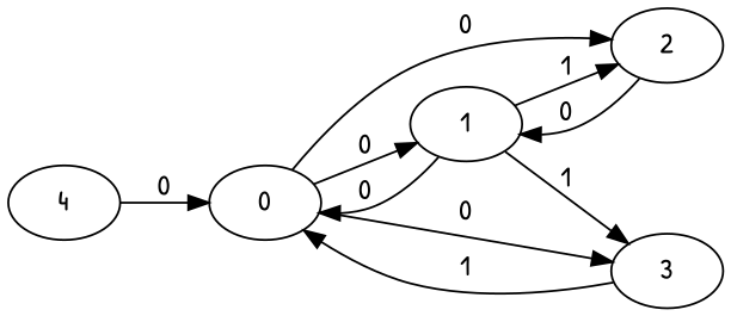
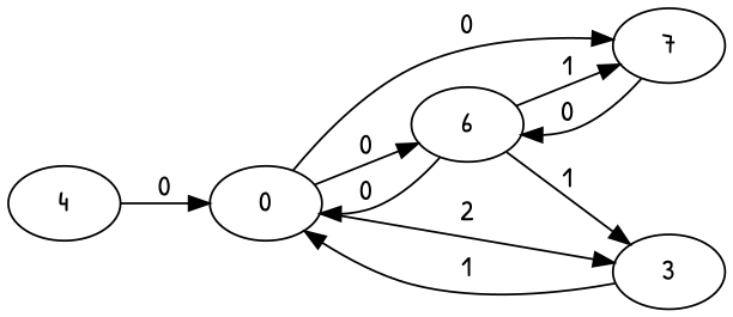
  digraph {
    fontname="Patrick Hand"
    rankdir=LR
    node [fontname="Patrick Hand"]
    edge [fontname="Patrick Hand"]
    0
-   1
-   2
+   1 [label=6]
+   2 [label=7]
    3
    4
    0 -> 1 [label=0]
    0 -> 2 [label=0]
-   0 -> 3 [label=0]
+   0 -> 3 [label=2]
    1 -> 0 [label=0]
    1 -> 2 [label=1]
    1 -> 3 [label=1]
    2 -> 1 [label=0]
    3 -> 0 [label=1]
    4 -> 0 [label=0]
  }
